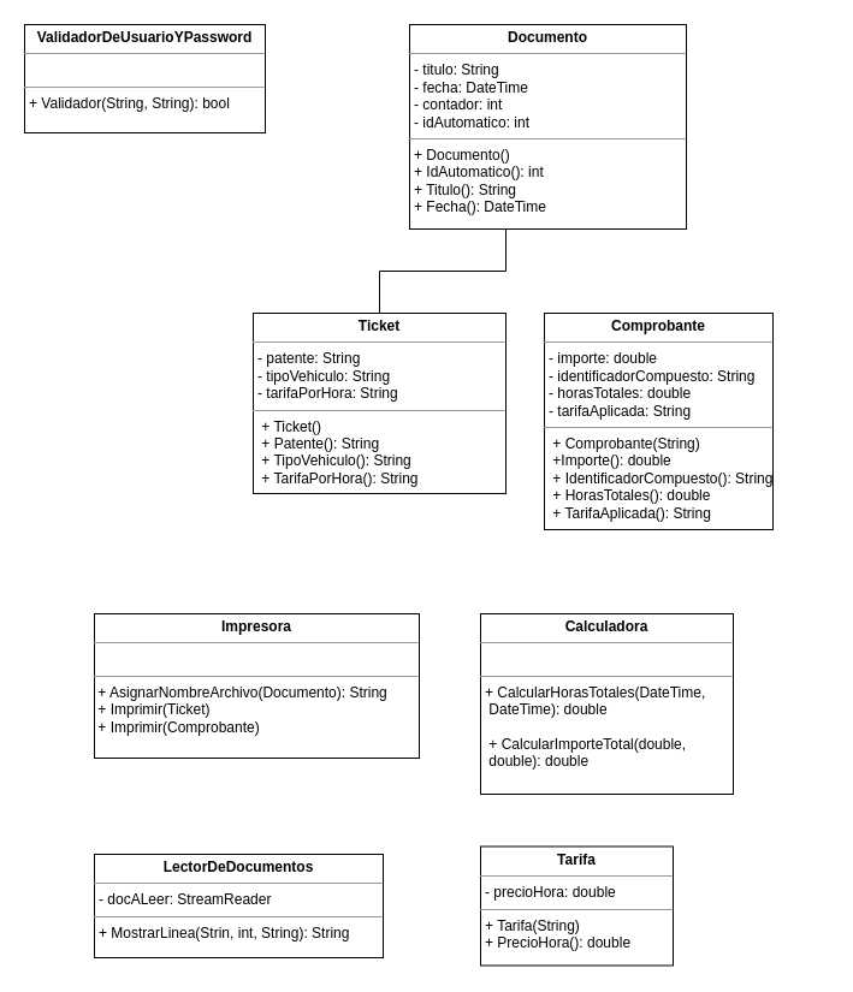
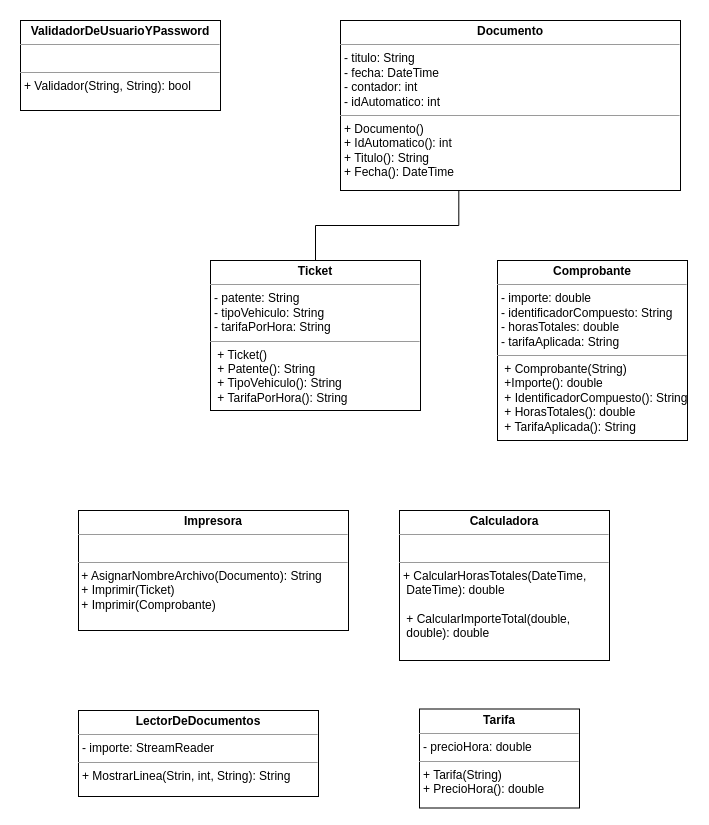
  <mxCell id="0" />
  <mxCell id="1" parent="0" />
- <mxCell id="2" value="&lt;p style=&quot;margin:0px;margin-top:4px;text-align:center;&quot;&gt;&lt;b&gt;Tarifa&lt;/b&gt;&lt;/p&gt;&lt;hr size=&quot;1&quot;&gt;&lt;p style=&quot;margin:0px;margin-left:4px;&quot;&gt;- precioHora: double&lt;/p&gt;&lt;hr size=&quot;1&quot;&gt;&lt;p style=&quot;margin:0px;margin-left:4px;&quot;&gt;+ Tarifa(String)&lt;/p&gt;&lt;p style=&quot;margin:0px;margin-left:4px;&quot;&gt;+ PrecioHora(): double&lt;/p&gt;" style="verticalAlign=top;align=left;overflow=fill;fontSize=12;fontFamily=Helvetica;html=1;" parent="1" vertex="1"><mxGeometry x="399" y="703.5" width="160" height="99" as="geometry" /></mxCell>
+ <mxCell id="2" value="&lt;p style=&quot;margin:0px;margin-top:4px;text-align:center;&quot;&gt;&lt;b&gt;Tarifa&lt;/b&gt;&lt;/p&gt;&lt;hr size=&quot;1&quot;&gt;&lt;p style=&quot;margin:0px;margin-left:4px;&quot;&gt;- precioHora: double&lt;/p&gt;&lt;hr size=&quot;1&quot;&gt;&lt;p style=&quot;margin:0px;margin-left:4px;&quot;&gt;+ Tarifa(String)&lt;/p&gt;&lt;p style=&quot;margin:0px;margin-left:4px;&quot;&gt;+ PrecioHora(): double&lt;/p&gt;" style="verticalAlign=top;align=left;overflow=fill;fontSize=12;fontFamily=Helvetica;html=1;" parent="1" vertex="1"><mxGeometry x="419" y="708.5" width="160" height="99" as="geometry" /></mxCell>
  <mxCell id="3" value="&lt;p style=&quot;margin:0px;margin-top:4px;text-align:center;&quot;&gt;&lt;b&gt;Calculadora&lt;/b&gt;&lt;/p&gt;&lt;hr size=&quot;1&quot;&gt;&lt;p style=&quot;margin:0px;margin-left:4px;&quot;&gt;&lt;br&gt;&lt;/p&gt;&lt;hr size=&quot;1&quot;&gt;&lt;p style=&quot;margin:0px;margin-left:4px;&quot;&gt;&lt;span style=&quot;&quot;&gt;+ CalcularHorasTotales(DateTime,&lt;/span&gt;&lt;br style=&quot;padding: 0px; margin: 0px;&quot;&gt;&lt;span style=&quot;&quot;&gt;&amp;nbsp;DateTime): double&lt;/span&gt;&lt;br style=&quot;padding: 0px; margin: 0px;&quot;&gt;&lt;br style=&quot;padding: 0px; margin: 0px;&quot;&gt;&lt;span style=&quot;&quot;&gt;&amp;nbsp;+ CalcularImporteTotal(double,&lt;/span&gt;&lt;br style=&quot;padding: 0px; margin: 0px;&quot;&gt;&lt;span style=&quot;&quot;&gt;&amp;nbsp;double): double&lt;/span&gt;&lt;br&gt;&lt;/p&gt;" style="verticalAlign=top;align=left;overflow=fill;fontSize=12;fontFamily=Helvetica;html=1;" parent="1" vertex="1"><mxGeometry x="399" y="510" width="210" height="150" as="geometry" /></mxCell>
  <mxCell id="4" value="&lt;p style=&quot;margin:0px;margin-top:4px;text-align:center;&quot;&gt;&lt;b&gt;ValidadorDeUsuarioYPassword&lt;/b&gt;&lt;/p&gt;&lt;hr size=&quot;1&quot;&gt;&lt;p style=&quot;margin:0px;margin-left:4px;&quot;&gt;&lt;br&gt;&lt;/p&gt;&lt;hr size=&quot;1&quot;&gt;&lt;p style=&quot;margin:0px;margin-left:4px;&quot;&gt;+ Validador(String, String): bool&lt;/p&gt;" style="verticalAlign=top;align=left;overflow=fill;fontSize=12;fontFamily=Helvetica;html=1;" parent="1" vertex="1"><mxGeometry x="20" y="20" width="200" height="90" as="geometry" /></mxCell>
  <mxCell id="5" value="&lt;p style=&quot;margin:0px;margin-top:4px;text-align:center;&quot;&gt;&lt;b&gt;Impresora&lt;/b&gt;&lt;/p&gt;&lt;hr size=&quot;1&quot;&gt;&lt;p style=&quot;margin:0px;margin-left:4px;&quot;&gt;&lt;br&gt;&lt;/p&gt;&lt;hr size=&quot;1&quot;&gt;&lt;p style=&quot;margin:0px;margin-left:4px;&quot;&gt;&lt;/p&gt;&amp;nbsp;+ AsignarNombreArchivo(Documento): String&lt;br&gt;&amp;nbsp;+ Imprimir(Ticket)&amp;nbsp;&lt;br&gt;&amp;nbsp;+ Imprimir(Comprobante)" style="verticalAlign=top;align=left;overflow=fill;fontSize=12;fontFamily=Helvetica;html=1;" parent="1" vertex="1"><mxGeometry x="78" y="510" width="270" height="120" as="geometry" /></mxCell>
- <mxCell id="6" value="&lt;p style=&quot;margin:0px;margin-top:4px;text-align:center;&quot;&gt;&lt;b&gt;LectorDeDocumentos&lt;/b&gt;&lt;/p&gt;&lt;hr size=&quot;1&quot;&gt;&lt;p style=&quot;margin:0px;margin-left:4px;&quot;&gt;- docALeer: StreamReader&lt;br&gt;&lt;/p&gt;&lt;hr size=&quot;1&quot;&gt;&lt;p style=&quot;margin:0px;margin-left:4px;&quot;&gt;+ MostrarLinea(Strin, int, String): String&lt;br&gt;&lt;/p&gt;" style="verticalAlign=top;align=left;overflow=fill;fontSize=12;fontFamily=Helvetica;html=1;" parent="1" vertex="1"><mxGeometry x="78" y="710" width="240" height="86" as="geometry" /></mxCell>
+ <mxCell id="6" value="&lt;p style=&quot;margin:0px;margin-top:4px;text-align:center;&quot;&gt;&lt;b&gt;LectorDeDocumentos&lt;/b&gt;&lt;/p&gt;&lt;hr size=&quot;1&quot;&gt;&lt;p style=&quot;margin:0px;margin-left:4px;&quot;&gt;- importe: StreamReader&lt;br&gt;&lt;/p&gt;&lt;hr size=&quot;1&quot;&gt;&lt;p style=&quot;margin:0px;margin-left:4px;&quot;&gt;+ MostrarLinea(Strin, int, String): String&lt;br&gt;&lt;/p&gt;" style="verticalAlign=top;align=left;overflow=fill;fontSize=12;fontFamily=Helvetica;html=1;" parent="1" vertex="1"><mxGeometry x="78" y="710" width="240" height="86" as="geometry" /></mxCell>
  <mxCell id="7" style="edgeStyle=orthogonalEdgeStyle;rounded=0;orthogonalLoop=1;jettySize=auto;html=1;exitX=0.5;exitY=0;exitDx=0;exitDy=0;entryX=0.348;entryY=1;entryDx=0;entryDy=0;entryPerimeter=0;endArrow=none;" parent="1" source="8" target="10" edge="1"><mxGeometry relative="1" as="geometry" /></mxCell>
  <mxCell id="8" value="&lt;p style=&quot;margin:0px;margin-top:4px;text-align:center;&quot;&gt;&lt;b&gt;Ticket&lt;/b&gt;&lt;/p&gt;&lt;hr size=&quot;1&quot;&gt;&lt;p style=&quot;margin:0px;margin-left:4px;&quot;&gt;- patente: String&lt;br&gt;&lt;/p&gt;&lt;p style=&quot;margin:0px;margin-left:4px;&quot;&gt;- tipoVehiculo: String&lt;/p&gt;&lt;p style=&quot;margin:0px;margin-left:4px;&quot;&gt;- tarifaPorHora: String&lt;/p&gt;&lt;hr size=&quot;1&quot;&gt;&lt;p style=&quot;margin:0px;margin-left:4px;&quot;&gt;&amp;nbsp;+ Ticket()&lt;br&gt;&lt;/p&gt;&lt;p style=&quot;margin:0px;margin-left:4px;&quot;&gt;&amp;nbsp;+ Patente(): String&lt;br&gt;&lt;/p&gt;&lt;p style=&quot;margin:0px;margin-left:4px;&quot;&gt;&amp;nbsp;+ TipoVehiculo(): String&lt;br&gt;&lt;/p&gt;&lt;p style=&quot;margin:0px;margin-left:4px;&quot;&gt;&amp;nbsp;+ TarifaPorHora(): String&lt;br&gt;&lt;/p&gt;&lt;p style=&quot;margin:0px;margin-left:4px;&quot;&gt;&lt;br&gt;&lt;/p&gt;&lt;p style=&quot;margin:0px;margin-left:4px;&quot;&gt;&lt;br&gt;&lt;/p&gt;&lt;p style=&quot;margin:0px;margin-left:4px;&quot;&gt;&lt;br&gt;&lt;/p&gt;" style="verticalAlign=top;align=left;overflow=fill;fontSize=12;fontFamily=Helvetica;html=1;" parent="1" vertex="1"><mxGeometry x="210" y="260" width="210" height="150" as="geometry" /></mxCell>
- <mxCell id="9" value="&lt;p style=&quot;margin:0px;margin-top:4px;text-align:center;&quot;&gt;&lt;b&gt;Comprobante&lt;/b&gt;&lt;/p&gt;&lt;hr size=&quot;1&quot;&gt;&lt;p style=&quot;margin:0px;margin-left:4px;&quot;&gt;- importe: double&lt;/p&gt;&lt;p style=&quot;margin:0px;margin-left:4px;&quot;&gt;- identificadorCompuesto: String&lt;/p&gt;&lt;p style=&quot;margin:0px;margin-left:4px;&quot;&gt;- horasTotales: double&lt;/p&gt;&lt;p style=&quot;margin:0px;margin-left:4px;&quot;&gt;- tarifaAplicada: String&lt;/p&gt;&lt;hr size=&quot;1&quot;&gt;&lt;p style=&quot;margin:0px;margin-left:4px;&quot;&gt;&amp;nbsp;+ Comprobante(String)&lt;br&gt;&lt;/p&gt;&lt;p style=&quot;margin:0px;margin-left:4px;&quot;&gt;&amp;nbsp;+Importe(): double&lt;br&gt;&lt;/p&gt;&lt;p style=&quot;margin:0px;margin-left:4px;&quot;&gt;&amp;nbsp;+ IdentificadorCompuesto(): String&lt;br&gt;&lt;/p&gt;&lt;p style=&quot;margin:0px;margin-left:4px;&quot;&gt;&amp;nbsp;+&amp;nbsp;HorasTotales(): double&lt;br&gt;&lt;/p&gt;&lt;p style=&quot;margin:0px;margin-left:4px;&quot;&gt;&amp;nbsp;+ TarifaAplicada(): String&lt;br&gt;&lt;/p&gt;" style="verticalAlign=top;align=left;overflow=fill;fontSize=12;fontFamily=Helvetica;html=1;" parent="1" vertex="1"><mxGeometry x="452" y="260" width="190" height="180" as="geometry" /></mxCell>
- <mxCell id="10" value="&lt;p style=&quot;margin:0px;margin-top:4px;text-align:center;&quot;&gt;&lt;b&gt;Documento&lt;/b&gt;&lt;/p&gt;&lt;hr size=&quot;1&quot;&gt;&lt;p style=&quot;margin:0px;margin-left:4px;&quot;&gt;- titulo: String&lt;br&gt;&lt;/p&gt;&lt;p style=&quot;margin:0px;margin-left:4px;&quot;&gt;- fecha: DateTime&lt;br&gt;&lt;/p&gt;&lt;p style=&quot;margin:0px;margin-left:4px;&quot;&gt;- contador: int&lt;br&gt;&lt;/p&gt;&lt;p style=&quot;margin:0px;margin-left:4px;&quot;&gt;- idAutomatico: int&lt;/p&gt;&lt;hr size=&quot;1&quot;&gt;&lt;p style=&quot;margin:0px;margin-left:4px;&quot;&gt;+ Documento()&lt;br&gt;&lt;/p&gt;&lt;p style=&quot;margin:0px;margin-left:4px;&quot;&gt;+ IdAutomatico(): int&lt;br&gt;&lt;/p&gt;&lt;p style=&quot;margin:0px;margin-left:4px;&quot;&gt;+ Titulo(): String&lt;br&gt;&lt;/p&gt;&lt;p style=&quot;margin:0px;margin-left:4px;&quot;&gt;+ Fecha(): DateTime&lt;br&gt;&lt;/p&gt;&lt;p style=&quot;margin:0px;margin-left:4px;&quot;&gt;&lt;br&gt;&lt;/p&gt;" style="verticalAlign=top;align=left;overflow=fill;fontSize=12;fontFamily=Helvetica;html=1;" parent="1" vertex="1"><mxGeometry x="340" y="20" width="230" height="170" as="geometry" /></mxCell>
+ <mxCell id="9" value="&lt;p style=&quot;margin:0px;margin-top:4px;text-align:center;&quot;&gt;&lt;b&gt;Comprobante&lt;/b&gt;&lt;/p&gt;&lt;hr size=&quot;1&quot;&gt;&lt;p style=&quot;margin:0px;margin-left:4px;&quot;&gt;- importe: double&lt;/p&gt;&lt;p style=&quot;margin:0px;margin-left:4px;&quot;&gt;- identificadorCompuesto: String&lt;/p&gt;&lt;p style=&quot;margin:0px;margin-left:4px;&quot;&gt;- horasTotales: double&lt;/p&gt;&lt;p style=&quot;margin:0px;margin-left:4px;&quot;&gt;- tarifaAplicada: String&lt;/p&gt;&lt;hr size=&quot;1&quot;&gt;&lt;p style=&quot;margin:0px;margin-left:4px;&quot;&gt;&amp;nbsp;+ Comprobante(String)&lt;br&gt;&lt;/p&gt;&lt;p style=&quot;margin:0px;margin-left:4px;&quot;&gt;&amp;nbsp;+Importe(): double&lt;br&gt;&lt;/p&gt;&lt;p style=&quot;margin:0px;margin-left:4px;&quot;&gt;&amp;nbsp;+ IdentificadorCompuesto(): String&lt;br&gt;&lt;/p&gt;&lt;p style=&quot;margin:0px;margin-left:4px;&quot;&gt;&amp;nbsp;+&amp;nbsp;HorasTotales(): double&lt;br&gt;&lt;/p&gt;&lt;p style=&quot;margin:0px;margin-left:4px;&quot;&gt;&amp;nbsp;+ TarifaAplicada(): String&lt;br&gt;&lt;/p&gt;" style="verticalAlign=top;align=left;overflow=fill;fontSize=12;fontFamily=Helvetica;html=1;" parent="1" vertex="1"><mxGeometry x="497" y="260" width="190" height="180" as="geometry" /></mxCell>
+ <mxCell id="10" value="&lt;p style=&quot;margin:0px;margin-top:4px;text-align:center;&quot;&gt;&lt;b&gt;Documento&lt;/b&gt;&lt;/p&gt;&lt;hr size=&quot;1&quot;&gt;&lt;p style=&quot;margin:0px;margin-left:4px;&quot;&gt;- titulo: String&lt;br&gt;&lt;/p&gt;&lt;p style=&quot;margin:0px;margin-left:4px;&quot;&gt;- fecha: DateTime&lt;br&gt;&lt;/p&gt;&lt;p style=&quot;margin:0px;margin-left:4px;&quot;&gt;- contador: int&lt;br&gt;&lt;/p&gt;&lt;p style=&quot;margin:0px;margin-left:4px;&quot;&gt;- idAutomatico: int&lt;/p&gt;&lt;hr size=&quot;1&quot;&gt;&lt;p style=&quot;margin:0px;margin-left:4px;&quot;&gt;+ Documento()&lt;br&gt;&lt;/p&gt;&lt;p style=&quot;margin:0px;margin-left:4px;&quot;&gt;+ IdAutomatico(): int&lt;br&gt;&lt;/p&gt;&lt;p style=&quot;margin:0px;margin-left:4px;&quot;&gt;+ Titulo(): String&lt;br&gt;&lt;/p&gt;&lt;p style=&quot;margin:0px;margin-left:4px;&quot;&gt;+ Fecha(): DateTime&lt;br&gt;&lt;/p&gt;&lt;p style=&quot;margin:0px;margin-left:4px;&quot;&gt;&lt;br&gt;&lt;/p&gt;" style="verticalAlign=top;align=left;overflow=fill;fontSize=12;fontFamily=Helvetica;html=1;" parent="1" vertex="1"><mxGeometry x="340" y="20" width="340" height="170" as="geometry" /></mxCell>
